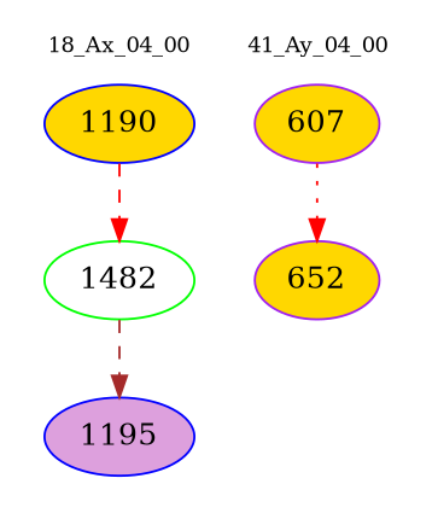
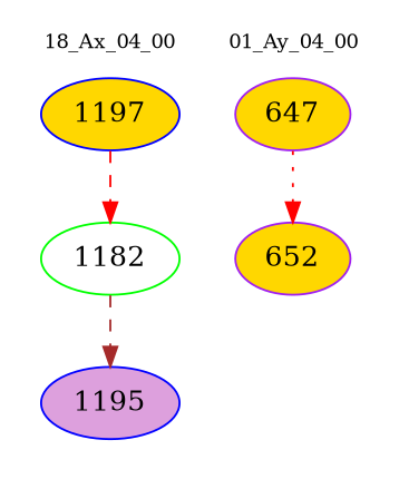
  digraph {
    node [color=blue fillcolor=gold style=filled]
    edge [color=red style=dashed]
-   n1 [label=1190]
-   n2 [color=green fillcolor=white label=1482]
+   n1 [label=1197]
+   n2 [color=green fillcolor=white label=1182]
    n3 [fillcolor=plum label=1195]
-   n4 [color=purple label=607]
+   n4 [color=purple label=647]
    n5 [color=purple label=652]
    subgraph cluster_1 {
      color=white
      fontsize=10
      label="18_Ax_04_00"
      n1
      n2
      n3
    }
    subgraph cluster_2 {
      color=white
      fontsize=10
-     label="41_Ay_04_00"
+     label="01_Ay_04_00"
      n4
      n5
    }
    n1 -> n2
    n2 -> n3 [color=brown]
    n4 -> n5 [style=dotted]
  }
